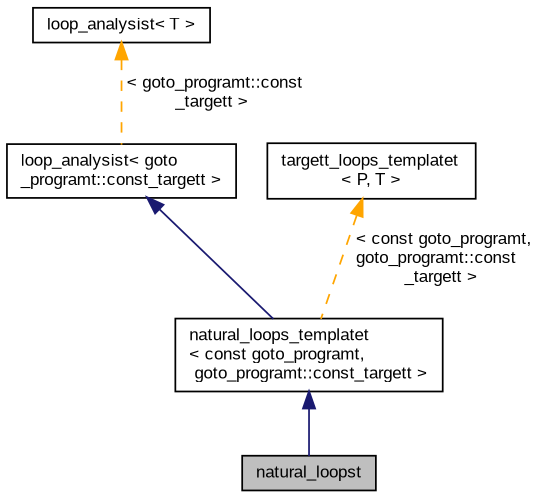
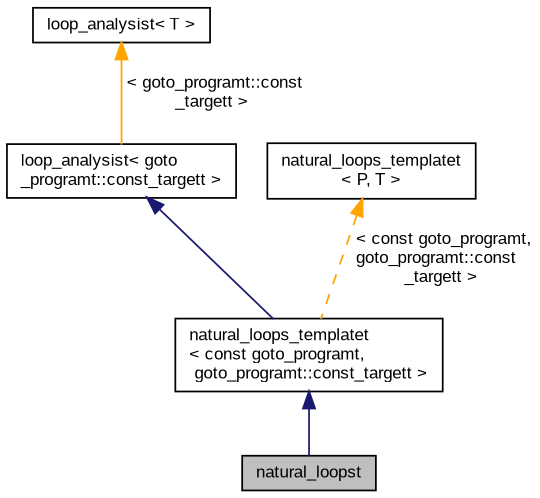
  digraph {
    fontname="Liberation Sans"
    node [color=black fontname="Liberation Sans" fontsize=10 shape=record]
    edge [color=midnightblue dir=back fontname="Liberation Sans" fontsize=10 labelfontname=Helvetica labelfontsize=10 style=solid]
    n1 [fillcolor=grey75 fontcolor=black height=0.2 label=natural_loopst style=filled width=0.4]
    n2 [height=0.2 label="natural_loops_templatet\l\< const goto_programt,\l goto_programt::const_targett \>" width=0.4]
    n3 [height=0.2 label="loop_analysist\< goto\l_programt::const_targett \>" width=0.4]
    n4 [height=0.2 label="loop_analysist\< T \>" width=0.4]
-   n5 [height=0.2 label="targett_loops_templatet\l\< P, T \>" width=0.4]
+   n5 [height=0.2 label="natural_loops_templatet\l\< P, T \>" width=0.4]
    n2 -> n1
    n3 -> n2
-   n4 -> n3 [color=orange label=" \< goto_programt::const\l_targett \>" style=dashed]
+   n4 -> n3 [color=orange label=" \< goto_programt::const\l_targett \>"]
    n5 -> n2 [color=orange label=" \< const goto_programt,\l goto_programt::const\l_targett \>" style=dashed]
  }
